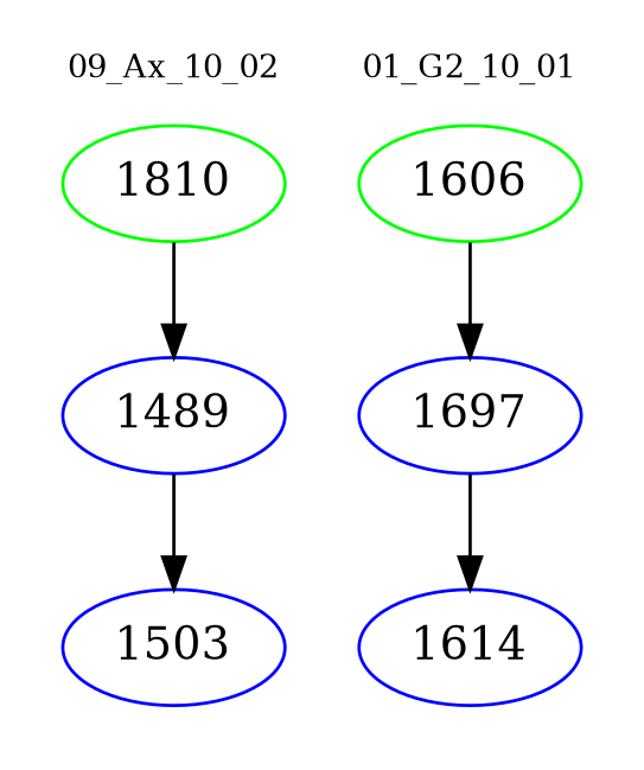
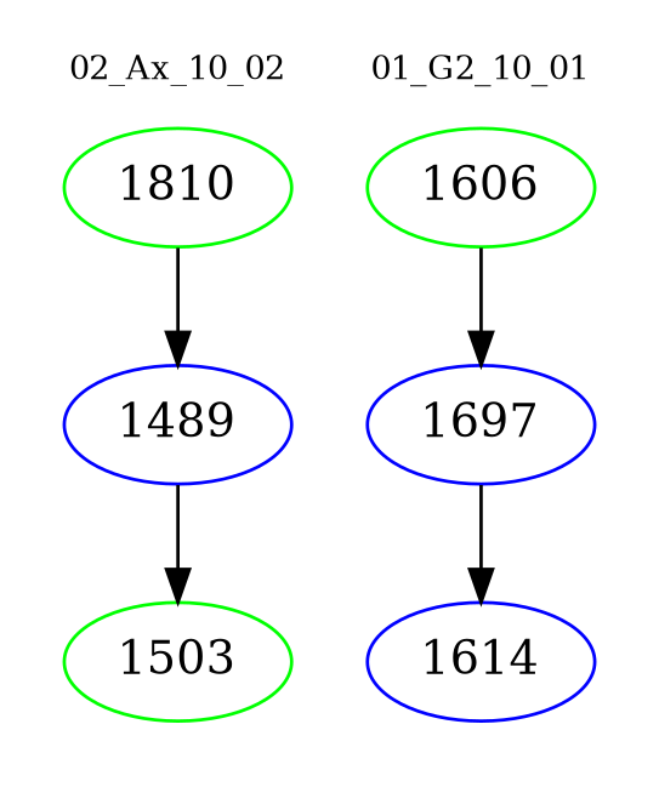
  digraph {
    node [color=blue]
    edge [color=black]
    n1 [color=green label=1810]
    n2 [label=1489]
-   n3 [label=1503]
+   n3 [color=green label=1503]
    n4 [color=green label=1606]
    n5 [label=1697]
    n6 [label=1614]
    subgraph cluster_1 {
      color=white
      fontsize=10
-     label="09_Ax_10_02"
+     label="02_Ax_10_02"
      n1
      n2
      n3
    }
    subgraph cluster_2 {
      color=white
      fontsize=10
      label="01_G2_10_01"
      n4
      n5
      n6
    }
    n1 -> n2
    n2 -> n3
    n4 -> n5
    n5 -> n6
  }
